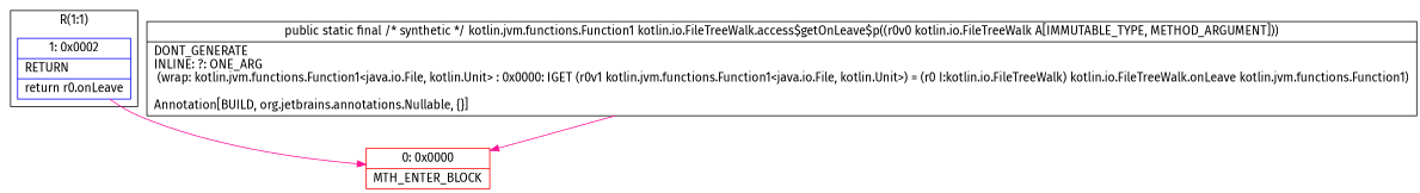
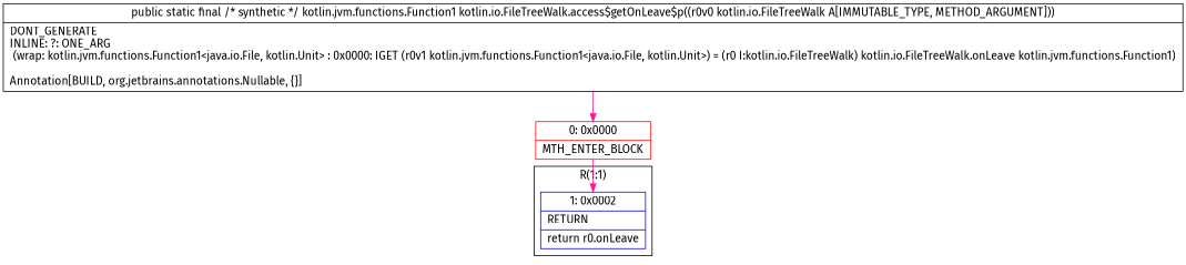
  digraph {
    fontname="Fira Sans"
    node [shape=record fontname="Fira Sans"]
    edge [color=deeppink fontname="Fira Sans"]
    n1 [color=blue label="{1\:\ 0x0002|RETURN\l|return r0.onLeave\l}"]
    n2 [color=red label="{0\:\ 0x0000|MTH_ENTER_BLOCK\l}"]
    n3 [label="{public static final \/* synthetic *\/ kotlin.jvm.functions.Function1 kotlin.io.FileTreeWalk.access$getOnLeave$p((r0v0 kotlin.io.FileTreeWalk A[IMMUTABLE_TYPE, METHOD_ARGUMENT]))  | DONT_GENERATE\lINLINE: ?: ONE_ARG  \l  (wrap: kotlin.jvm.functions.Function1\<java.io.File, kotlin.Unit\> : 0x0000: IGET  (r0v1 kotlin.jvm.functions.Function1\<java.io.File, kotlin.Unit\>) = (r0 I:kotlin.io.FileTreeWalk) kotlin.io.FileTreeWalk.onLeave kotlin.jvm.functions.Function1)\l\lAnnotation[BUILD, org.jetbrains.annotations.Nullable, \{\}]\l}"]
    subgraph cluster_1 {
      label="R(1:1)"
      n1
    }
-   n1 -> n2
+   n2 -> n1
    n3 -> n2
  }
